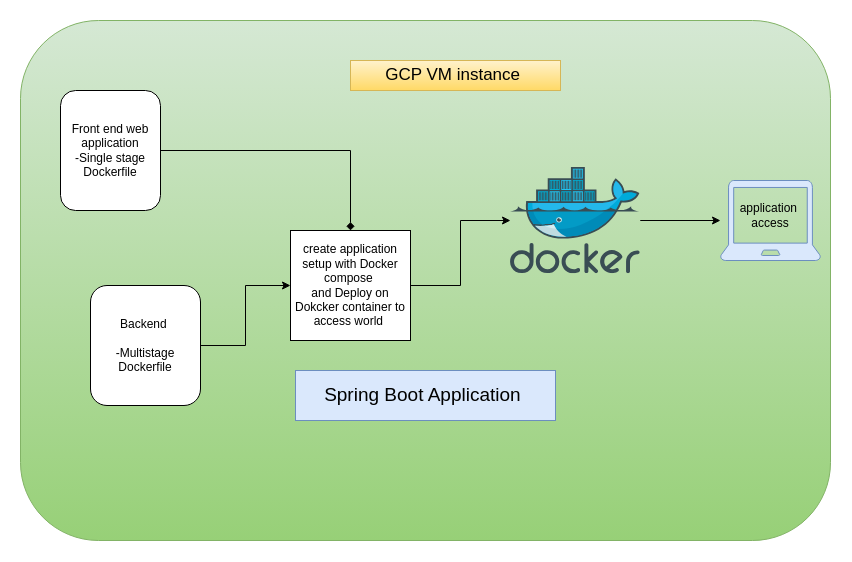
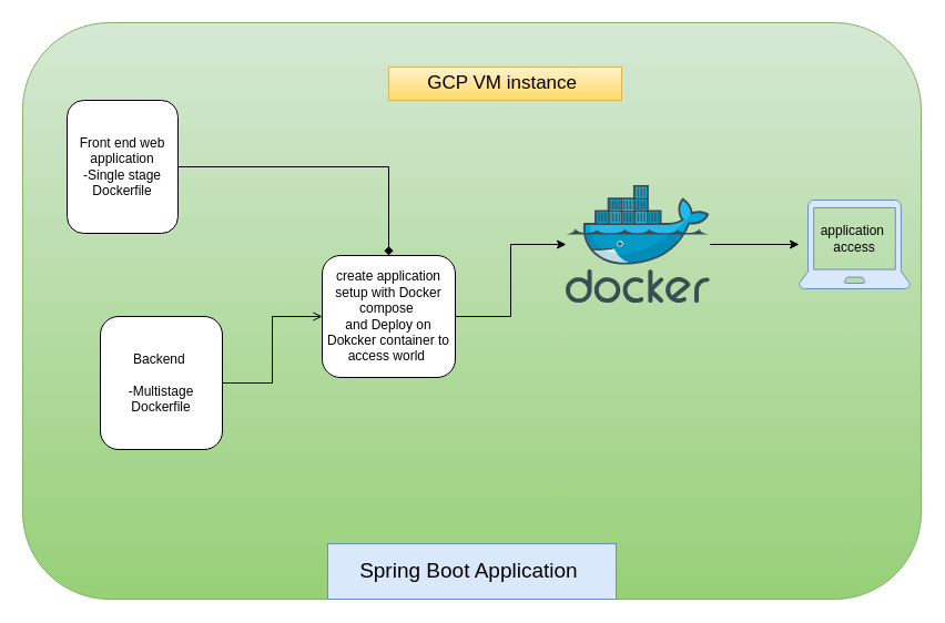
  <mxCell id="0" />
  <mxCell id="1" parent="0" />
  <mxCell id="2" value="" style="rounded=1;whiteSpace=wrap;html=1;fillColor=#d5e8d4;strokeColor=#82b366;gradientColor=#97d077;" vertex="1" parent="1"><mxGeometry x="20" y="20" width="810" height="520" as="geometry" /></mxCell>
  <mxCell id="3" style="edgeStyle=orthogonalEdgeStyle;rounded=0;orthogonalLoop=1;jettySize=auto;html=1;endArrow=diamond;" edge="1" parent="1" source="4" target="8"><mxGeometry relative="1" as="geometry" /></mxCell>
  <mxCell id="4" value="Front end web application&lt;br&gt;-Single stage Dockerfile" style="rounded=1;whiteSpace=wrap;html=1;" vertex="1" parent="1"><mxGeometry x="60" y="90" width="100" height="120" as="geometry" /></mxCell>
- <mxCell id="5" style="edgeStyle=orthogonalEdgeStyle;rounded=0;orthogonalLoop=1;jettySize=auto;html=1;" edge="1" parent="1" source="6" target="8"><mxGeometry relative="1" as="geometry" /></mxCell>
+ <mxCell id="5" style="edgeStyle=orthogonalEdgeStyle;rounded=0;orthogonalLoop=1;jettySize=auto;html=1;endArrow=open;" edge="1" parent="1" source="6" target="8"><mxGeometry relative="1" as="geometry" /></mxCell>
  <mxCell id="6" value="Backend&amp;nbsp;&lt;br&gt;&lt;br&gt;-Multistage Dockerfile" style="rounded=1;whiteSpace=wrap;html=1;" vertex="1" parent="1"><mxGeometry x="90" y="285" width="110" height="120" as="geometry" /></mxCell>
  <mxCell id="7" style="edgeStyle=orthogonalEdgeStyle;rounded=0;orthogonalLoop=1;jettySize=auto;html=1;" edge="1" parent="1" source="8" target="11"><mxGeometry relative="1" as="geometry" /></mxCell>
- <mxCell id="8" value="create application setup with Docker compose&amp;nbsp;&lt;br&gt;and Deploy on Dokcker container to access world&amp;nbsp;" style="whiteSpace=wrap;html=1;rounded=0;" vertex="1" parent="1"><mxGeometry x="290" y="230" width="120" height="110" as="geometry" /></mxCell>
+ <mxCell id="8" value="create application setup with Docker compose&amp;nbsp;&lt;br&gt;and Deploy on Dokcker container to access world&amp;nbsp;" style="rounded=1;whiteSpace=wrap;html=1;" vertex="1" parent="1"><mxGeometry x="290" y="230" width="120" height="110" as="geometry" /></mxCell>
  <mxCell id="9" value="" style="sketch=0;pointerEvents=1;shadow=0;dashed=0;html=1;strokeColor=#6c8ebf;fillColor=#dae8fc;labelPosition=center;verticalLabelPosition=bottom;verticalAlign=top;outlineConnect=0;align=center;shape=mxgraph.office.devices.laptop;" vertex="1" parent="1"><mxGeometry x="720" y="180" width="100" height="80" as="geometry" /></mxCell>
  <mxCell id="10" style="edgeStyle=orthogonalEdgeStyle;rounded=0;orthogonalLoop=1;jettySize=auto;html=1;" edge="1" parent="1" source="11" target="9"><mxGeometry relative="1" as="geometry" /></mxCell>
  <mxCell id="11" value="" style="image;sketch=0;aspect=fixed;html=1;points=[];align=center;fontSize=12;image=img/lib/mscae/Docker.svg;" vertex="1" parent="1"><mxGeometry x="510" y="166.8" width="129.76" height="106.4" as="geometry" /></mxCell>
- <mxCell id="12" value="&lt;font style=&quot;font-size: 19px;&quot;&gt;Spring Boot Application&amp;nbsp;&lt;/font&gt;" style="text;html=1;strokeColor=#6c8ebf;fillColor=#dae8fc;align=center;verticalAlign=middle;whiteSpace=wrap;rounded=0;" vertex="1" parent="1"><mxGeometry x="295" y="370" width="260" height="50" as="geometry" /></mxCell>
+ <mxCell id="12" value="&lt;font style=&quot;font-size: 19px;&quot;&gt;Spring Boot Application&amp;nbsp;&lt;/font&gt;" style="text;html=1;strokeColor=#6c8ebf;fillColor=#dae8fc;align=center;verticalAlign=middle;whiteSpace=wrap;rounded=0;" vertex="1" parent="1"><mxGeometry x="295" y="490" width="260" height="50" as="geometry" /></mxCell>
  <mxCell id="13" value="&lt;font style=&quot;font-size: 17px;&quot;&gt;GCP VM instance&amp;nbsp;&lt;/font&gt;" style="text;html=1;strokeColor=#d6b656;fillColor=#fff2cc;align=center;verticalAlign=middle;whiteSpace=wrap;rounded=0;gradientColor=#ffd966;" vertex="1" parent="1"><mxGeometry x="350" y="60" width="210" height="30" as="geometry" /></mxCell>
  <mxCell id="14" value="application&amp;nbsp;&lt;br&gt;access" style="text;html=1;strokeColor=none;fillColor=none;align=center;verticalAlign=middle;whiteSpace=wrap;rounded=0;" vertex="1" parent="1"><mxGeometry x="740" y="200" width="60" height="30" as="geometry" /></mxCell>
